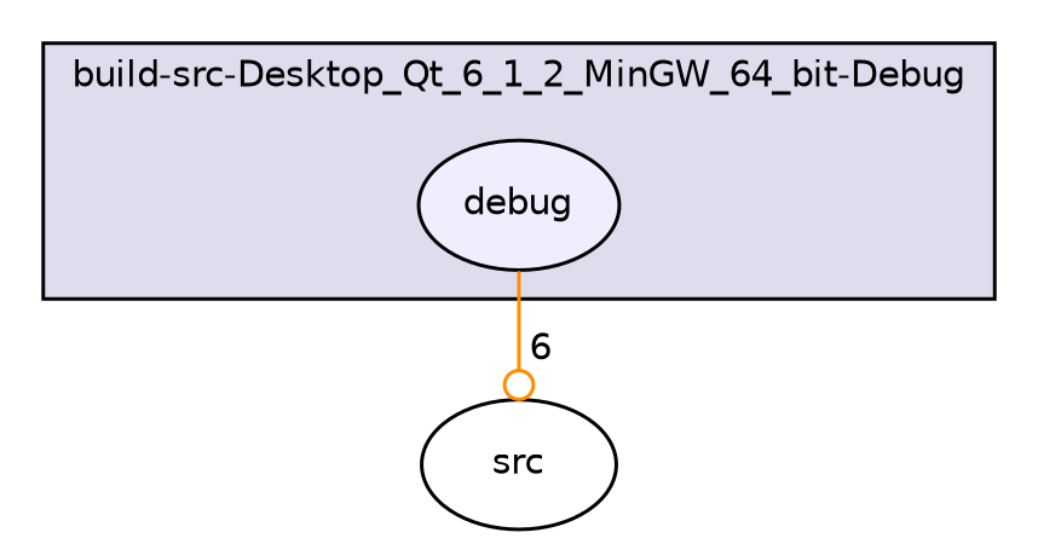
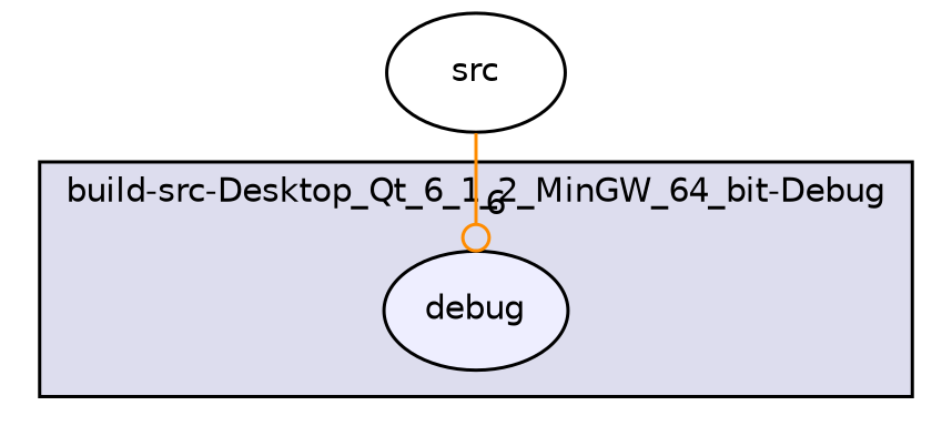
  digraph {
    compound=true
    node [fontname=Helvetica fontsize=10 shape=ellipse]
    n1 [fillcolor="#eeeeff" label=debug pencolor=black style=filled]
    n2 [label=src]
    subgraph cluster_1 {
      bgcolor="#ddddee"
      fontname=Helvetica
      fontsize=10
      label="build-src-Desktop_Qt_6_1_2_MinGW_64_bit-Debug"
      pencolor=black
      n1
    }
-   n1 -> n2 [headlabel=6 labeldistance=1.5 labelfontname=Helvetica labelfontsize=10 color=darkorange arrowhead=odot]
+   n2 -> n1 [headlabel=6 labeldistance=1.5 labelfontname=Helvetica labelfontsize=10 color=darkorange arrowhead=odot]
  }
